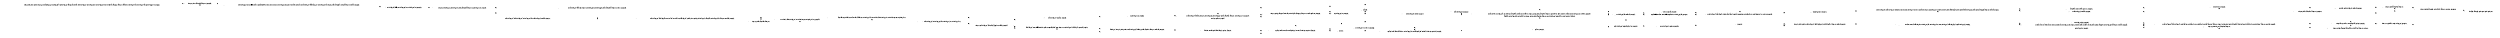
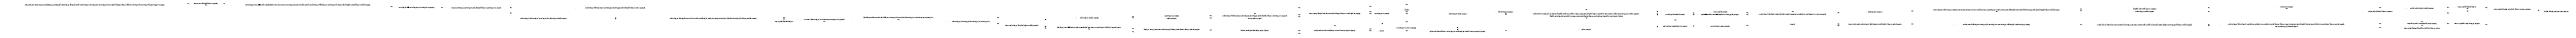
  digraph {
    fontname="DejaVu Serif"
    rankdir=LR
    node [fontname="DejaVu Serif"]
    edge [fontname="DejaVu Serif"]
    n1 [label="'push ebp', 'push edi', 'push esi', 'push ebx', 'sub esp, 0x68', 'movzx eax, byte [esp+0x88]', 'mov byte [esp+0x3f], al', 'push dword [esp+0x80]', 'call 0x80521ea', 'mov edi, eax', 'sub edi, dword [esp+0x84]', 'mov dword [esp+0x2c], edi', 'mov dword [esp+0x30], edi', 'mov dword [esp], eax', 'call 0x8052237', 'add esp, 0x10', 'add eax, edi', 'mov dword [esp+0x4], eax', 'mov dword [esp+0x24], eax', 'cmp dword [0x8063800], 0x0', 'je 0x8051c3c', "]
    n2 [label="'sub esp, 0xc', 'push 0x0', 'call 0x8051b3f', 'add esp, 0x10', 'jmp 0x8051bd6', "]
    n3 [label="'mov edi, dword [0x8063800]', 'mov ecx, 0xffffffff', 'mov eax, 0x0', 'repne scasb byte [edi]', 'mov esi, ecx', 'not esi', 'mov ecx, esi', 'mov dword [esp+0x38], esi', 'cmp esi, 0x9', 'mov eax, 0x9', 'cmovl ecx, eax', 'mov eax, dword [esp+0x4]', 'lea eax, [eax+ecx+0x1]', 'mov dword [esp+0x34], eax', 'sub esp, 0xc', 'push eax', 'call 0x805891a', 'mov ebp, eax', 'add esp, 0x10', 'test eax, eax', 'je 0x80520ce', "]
    n4 [label="'mov eax, ebp', 'add esp, 0x5c', 'pop ebx', 'pop esi', 'pop edi', 'pop ebp', 'retn', "]
    n5 [label="'mov dword [esp+0x4c], 0xffffff9c', 'mov dword [esp+0x3c], 0x0', 'mov dword [esp+0xc], 0x0', 'jmp 0x8051d6c', "]
    n6 [label="'sub esp, 0x4', 'push dword [esp+0x8]', 'push dword [esp+0x7c]', 'push ebp', 'call 0x80498a0', 'add esp, 0x10', 'cmp dword [esp+0x78], 0x1', 'je 0x8051c4b', "]
    n7 [label="'mov eax, dword [esp+0x4]', 'add eax, ebp', 'sub esp, 0x4', 'push dword [esp+0x3c]', 'push dword [0x8063800]', 'push eax', 'call 0x80498a0', 'add esp, 0x10', 'mov edi, 0x1', 'jmp 0x8051cfd', "]
    n8 [label="'mov eax, dword [esp+0x24]', 'sub eax, dword [esp+0x1c]', 'mov dword [esp+0x10], eax', 'mov eax, dword [esp+0xc]', 'test eax, eax', 'je 0x8051c71', "]
    n9 [label="'cmp byte [esp+0x33], 0x0', 'je 0x8052103', "]
    n10 [label="'mov eax, dword [esp+0x20]', 'lea ebx, [ebp+eax]', 'movzx esi, word [ebx]', 'mov word [ebx], 0x2e', 'lea eax, [esp+0x4c]', 'push eax', 'push 0x0', 'push ebp', 'push dword [esp+0x7c]', 'call 0x8054a9c', 'mov dword [esp+0x1c], eax', 'add esp, 0x10', 'test eax, eax', 'je 0x8051cb3', "]
    n11 [label="'sub esp, 0xc', 'push eax', 'call 0x8049ea0', 'add esp, 0x10', "]
    n12 [label="'mov eax, dword [esp+0xc]', 'test eax, eax', 'je 0x80520ce', "]
    n13 [label="'mov edx, dword [esp+0x4c]', 'mov eax, dword [esp+0x1c]', 'test edx, edx', 'mov ecx, edx', 'cmovs ecx, dword [esp+0x70]', 'mov ebx, 0x0', 'cmovs eax, ebx', 'sub esp, 0xc', 'cmp dword [esp+0x84], 0x1', 'setne bl', 'movzx ebx, bl', 'push ebx', 'lea ebx, [ebp+eax]', 'push ebx', 'push edx', 'add eax, dword [esp+0x8c]', 'push eax', 'push ecx', 'call 0x80564e5', 'add esp, 0x20', 'test eax, eax', 'je 0x8052103', "]
    n14 [label="'call 0x8049ba0', 'cmp dword [eax], 0xc', 'sete al', 'movzx eax, al', 'add eax, 0x2', 'mov dword [esp+0x14], eax', 'mov word [ebx], si', 'add ebx, dword [esp+0x10]', 'mov dword [ebx], 0x7e317e2e', 'mov byte [ebx+0x4], 0x0', "]
    n15 [label="'mov word [ebx], si', 'add ebx, dword [esp+0x10]', 'mov dword [ebx], 0x7e317e2e', 'mov byte [ebx+0x4], 0x0', 'jmp 0x8051daf', "]
    n16 [label="'mov eax, dword [esp+0x34]', 'mov dword [esp+0x28], eax', 'mov dword [esp+0x18], 0x1', 'mov dword [esp+0x14], 0x2', "]
    n17 [label="'sub esp, 0xc', 'push eax', 'call 0x8049e20', 'add esp, 0x10', 'jmp 0x80520ce', "]
    n18 [label="'call 0x8049ba0', 'mov esi, dword [eax]', 'cmp esi, 0x11', 'jne 0x80520d8', "]
    n19 [label="'mov eax, dword [esp+0x14]', 'cmp eax, 0x2', 'je 0x8051f69', "]
    n20 [label="'sub esp, 0xc', 'push dword [esp+0x18]', 'call 0x8049d30', 'add esp, 0x10', 'test eax, eax', 'je 0x8051cd9', "]
    n21 [label="'mov ebx, eax', 'mov eax, dword [esp+0xc]', 'test eax, eax', 'je 0x80520ee', "]
    n22 [label="'mov ecx, edi', 'test cl, cl', 'je 0x80520d8', "]
    n23 [label="'cmp dword [esp+0x78], 0x2', 'je 0x8051ff6', "]
+   n24 [label="'cmp eax, 0x3', 'je 0x805209c', "]
    n25 [label="'lea ebx, [eax+0x13]', 'mov ecx, 0xffffffff', 'mov edi, ebx', 'mov eax, 0x0', 'repne scasb byte [edi]', 'not ecx', 'sub ecx, 0x1', 'mov esi, dword [esp+0x10]', 'lea eax, [esi+0x4]', 'cmp ecx, eax', 'jb 0x8051dc7', "]
    n26 [label="'sub esp, 0xc', 'push ebp', 'call 0x8052e89', 'mov dword [ebx], esi', 'add esp, 0x10', 'mov ebp, 0x0', 'jmp 0x80520ce', "]
    n27 [label="'sub esp, 0xc', 'push eax', 'call 0x8049e20', 'add esp, 0x10', "]
    n28 [label="'mov eax, dword [esp+0x4]', 'add eax, ebp', 'sub esp, 0x4', 'push dword [esp+0x3c]', 'push dword [0x8063800]', 'push eax', 'call 0x80498a0', 'add esp, 0x10', 'mov dword [esp+0x78], 0x1', 'jmp 0x8051f74', "]
    n29 [label="'sub esp, 0xc', 'push ebp', 'call 0x80521ea', 'mov ebx, eax', 'mov dword [esp], eax', 'call 0x8052237', 'add esp, 0x10', 'mov esi, eax', 'cmp eax, 0xe', 'jle 0x805205f', "]
    n30 [label="'mov edi, 6x1', 'cmp eax, 0x1', 'je 0x8051f74',"]
    n31 [label="'mov eax, 0xff', "]
    n32 [label="'cmp dword [esp+0x3c], 0x0', 'jne 0x8052096', "]
-   n33 [label="'cmp dword [esp+0xc], 0x0', 'je 0x80520b2', "]
    n34 [label="'sub esp, 0xc', 'push ebp', 'call 0x8052e89', 'call 0x8049ba0', 'mov dword [eax], 0xc', 'add esp, 0x10', 'mov ebp, 0x0', "]
    n35 [label="'sub esp, 0xc', 'push dword [esp+0x18]', 'call 0x8049e20', 'add esp, 0x10', "]
    n36 [label="'lea edi, [esi+0x2]', 'sub esp, 0x4', 'push edi', 'push ebx', 'mov eax, dword [esp+0x2c]', 'add eax, ebp', 'push eax', 'call 0x8049910', 'add esp, 0x10', 'test eax, eax', 'jne 0x8051dc7', "]
    n37 [label="'add edi, ebx', 'movzx eax, byte [edi]', 'lea edx, [eax-0x31]', 'cmp dl, 0x8', 'ja 0x8051dc7', "]
    n38 [label="'cmp al, 0x39', 'sete al', 'mov esi, eax', 'movzx eax, byte [edi+0x1]', 'movsx edx, al', 'sub edx, 0x30', 'cmp edx, 0x9', 'ja 0x8051f51', "]
    n39 [label="'mov edi, 0x1', 'cmp esi, eax', 'jle 0x8051cfd', "]
    n40 [label="'mov eax, dword [esp+0x3c]', 'jmp 0x8052064', "]
    n41 [label="'mov edi, dword [esp+0x4c]', 'test edi, edi', 'js 0x805201f', "]
    n42 [label="'mov dword [esp+0x8], 0x1', 'mov ebx, 0x1', 'jmp 0x8051e63', "]
    n43 [label="'mov ebx, 0x1', "]
    n44 [label="'mov edi, dword [esp+0x4]', 'lea edx, [ebp+edi]', 'sub edx, ebx', 'lea ecx, [eax-0x1]', 'cmp edx, eax', 'cmovge edx, ecx', 'mov byte [ebx+edx], 0x7e', 'mov byte [ebx+edx+0x1], 0x0', 'mov edi, 0x0', 'jmp 0x8051cfd', "]
    n45 [label="'movzx eax, word [ebx]', 'mov word [esp+0x8], ax', 'mov word [ebx], 0x2e', 'call 0x8049ba0', 'mov edi, eax', 'mov dword [eax], 0x0', 'sub esp, 0x8', 'push 0x3', 'push ebp', 'call 0x80497d0', 'add esp, 0x10', 'cmp dword [edi], 0x0', 'sete dl', 'movzx edx, dl', 'sub eax, edx', 'movzx edi, word [esp+0x8]', 'mov word [ebx], di', 'jmp 0x8051fd4', "]
    n46 [label="'call 0x8049ba0', 'mov dword [esp+0x8], eax', 'mov dword [eax], 0x0', 'sub esp, 0x8', 'push 0x3', 'push edi', 'call 0x80498c0', 'add esp, 0x10', 'mov edi, dword [esp+0x8]', 'cmp dword [edi], 0x0', 'sete dl', 'movzx edx, dl', 'sub eax, edx', "]
    n47 [label="'cmp al, 0x7e', 'jne 0x8051dc7', "]
    n48 [label="'cmp al, 0x39', 'sete al', 'and esi, eax', 'add ebx, 0x1', 'mov dword [esp+0x8], ebx', 'movzx eax, byte [edi+ebx]', 'movsx edx, al', 'sub edx, 0x30', 'cmp edx, 0x9', 'jbe 0x8051e46', "]
    n49 [label="'mov dword [esp+0x3c], eax', 'test eax, eax', 'jns 0x8052064', "]
    n50 [label="'mov eax, dword [esp+0x8]', 'cmp byte [edi+eax+0x1], 0x0', 'jne 0x8051dc7', "]
    n51 [label="'cmp eax, 0xffffffff', 'mov eax, 0xe', 'mov edi, 0xffffffff', 'cmovge eax, edi', 'mov dword [esp+0x3c], eax', 'jmp 0x8052071', "]
    n52 [label="'mov ecx, dword [esp+0x18]', 'cmp ebx, ecx', 'jg 0x8051ea6', "]
    n53 [label="'mov eax, esi', 'movzx esi, al', 'lea eax, [esi+ebx]', 'mov dword [esp+0x18], eax', 'mov dword [esp+0x14], esi', 'mov ecx, dword [esp+0x24]', 'lea eax, [ecx+eax+0x4]', 'cmp eax, dword [esp+0x28]', 'jle 0x8051f63', "]
    n54 [label="'jne 0x8051dc7', "]
-   n55 [label="'mov dword [esp+0x2c], ebp', 'jmp 0x8051efd', "]
    n56 [label="'mov edx, eax', 'sar edx, 0x1', 'add edx, eax', 'seto cl', 'test cl, cl', 'cmovne edx, eax', 'mov dword [esp+0x28], edx', 'sub esp, 0x8', 'test edx, edx', 'sete al', 'movzx eax, al', 'or eax, edx', 'push eax', 'push ebp', 'call 0x805894e', 'mov dword [esp+0x3c], eax', 'add esp, 0x10', 'test eax, eax', 'je 0x80520a3', "]
    n57 [label="'sub esp, 0x4', 'push eax', 'push edi', 'mov eax, dword [esp+0x10]', 'lea eax, [ebp+eax+0x2]', 'push eax', 'call 0x8049910', 'add esp, 0x10', 'test eax, eax', 'jg 0x8051dc7', "]
    n58 [label="'mov eax, dword [esp+0x2c]', 'add eax, dword [esp+0x4]', 'mov byte [eax], 0x2e', 'mov byte [eax+0x1], 0x7e', 'mov byte [eax+0x2], 0x30', 'lea esi, [eax+esi+0x2]', 'add ebx, 0x2', 'sub esp, 0x4', 'push ebx', 'push edi', 'push esi', 'call 0x80498a0', 'add esi, dword [esp+0x18]', 'lea eax, [esi-0x1]', 'movzx edx, byte [esi-0x1]', 'add esp, 0x10', 'cmp dl, 0x39', 'jne 0x8051f43', "]
    n59 [label="'add edx, 0x1', 'mov byte [eax], dl', 'mov ebp, dword [esp+0x2c]', 'jmp 0x8051dc7', "]
    n60 [label="'mov byte [eax], 0x30', 'sub eax, 0x1', 'movzx edx, byte [eax]', 'cmp dl, 0x39', 'je 0x8051f35', "]
    n1 -> n2 [label=CFG]
    n1 -> n3 [label=CFG]
    n2 -> n3 [label=CFG]
    n3 -> n4 [label=CFG]
    n3 -> n5 [label=CFG]
    n5 -> n6 [label=CFG]
    n6 -> n7 [label=CFG]
    n6 -> n8 [label=CFG]
    n7 -> n9 [label=CFG]
    n8 -> n10 [label=CFG]
    n8 -> n11 [label=CFG]
    n9 -> n12 [label=CFG]
    n9 -> n13 [label=CFG]
    n10 -> n14 [label=CFG]
    n10 -> n15 [label=CFG]
    n11 -> n16 [label=CFG]
    n12 -> n4 [label=CFG]
    n12 -> n17 [label=CFG]
    n13 -> n12 [label=CFG]
    n13 -> n18 [label=CFG]
    n14 -> n19 [label=CFG]
    n15 -> n16 [label=CFG]
    n16 -> n20 [label=CFG]
    n17 -> n4 [label=CFG]
    n18 -> n21 [label=CFG]
    n18 -> n22 [label=CFG]
    n19 -> n23 [label=CFG]
+   n19 -> n24 [label=CFG]
    n20 -> n19 [label=CFG]
    n20 -> n25 [label=CFG]
    n21 -> n26 [label=CFG]
    n21 -> n27 [label=CFG]
    n22 -> n6 [label=CFG]
    n22 -> n21 [label=CFG]
    n23 -> n28 [label=CFG]
    n23 -> n29 [label=CFG]
+   n24 -> n30 [label=CFG]
    n25 -> n20 [label=CFG]
    n25 -> n36 [label=CFG]
    n26 -> n4 [label=CFG]
    n27 -> n26 [label=CFG]
    n28 -> n29 [label=CFG]
    n29 -> n31 [label=CFG]
    n29 -> n32 [label=CFG]
    n30 -> n9 [label=CFG]
    n30 -> n29 [label=CFG]
    n31 -> n39 [label=CFG]
    n32 -> n40 [label=CFG]
    n32 -> n41 [label=CFG]
-   n33 -> n34 [label=CFG]
-   n33 -> n35 [label=CFG]
    n34 -> n4 [label=CFG]
    n35 -> n34 [label=CFG]
    n36 -> n20 [label=CFG]
    n36 -> n37 [label=CFG]
    n37 -> n20 [label=CFG]
    n37 -> n38 [label=CFG]
    n38 -> n42 [label=CFG]
    n38 -> n43 [label=CFG]
    n39 -> n9 [label=CFG]
    n39 -> n44 [label=CFG]
    n40 -> n39 [label=CFG]
    n41 -> n45 [label=CFG]
    n41 -> n46 [label=CFG]
    n42 -> n47 [label=CFG]
    n43 -> n48 [label=CFG]
    n44 -> n9 [label=CFG]
    n45 -> n49 [label=CFG]
    n46 -> n49 [label=CFG]
    n47 -> n20 [label=CFG]
    n47 -> n50 [label=CFG]
    n48 -> n47 [label=CFG]
    n48 -> n48 [label=CFG]
    n49 -> n39 [label=CFG]
    n49 -> n51 [label=CFG]
    n50 -> n20 [label=CFG]
    n50 -> n52 [label=CFG]
    n51 -> n44 [label=CFG]
    n52 -> n53 [label=CFG]
    n52 -> n54 [label=CFG]
-   n53 -> n55 [label=CFG]
    n53 -> n56 [label=CFG]
    n54 -> n20 [label=CFG]
    n54 -> n57 [label=CFG]
-   n55 -> n58 [label=CFG]
    n56 -> n35 [label=CFG]
    n56 -> n58 [label=CFG]
    n57 -> n20 [label=CFG]
    n57 -> n53 [label=CFG]
    n58 -> n59 [label=CFG]
    n58 -> n60 [label=CFG]
    n59 -> n20 [label=CFG]
    n60 -> n59 [label=CFG]
    n60 -> n60 [label=CFG]
  }
